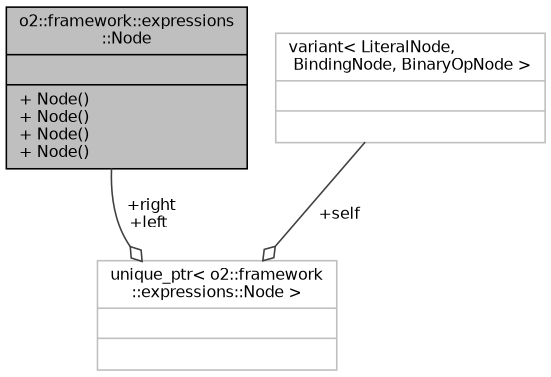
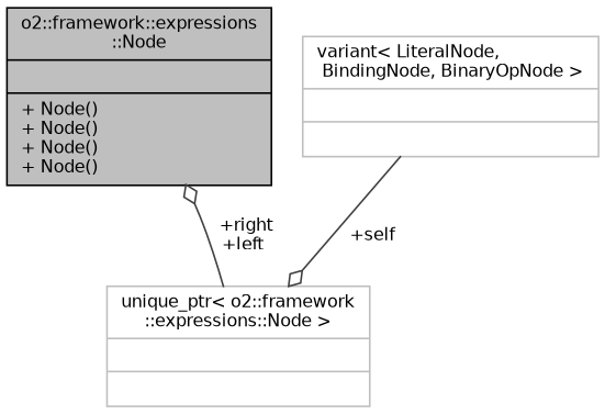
  digraph {
    node [color=grey75 fontname=Helvetica fontsize=10 shape=record]
    edge [arrowhead=odiamond color=grey25 fontname=Helvetica fontsize=10 labelfontname=Helvetica labelfontsize=10 style=solid]
    n1 [color=black fillcolor=grey75 fontcolor=black height=0.2 label="{o2::framework::expressions\l::Node\n||+ Node()\l+ Node()\l+ Node()\l+ Node()\l}" style=filled width=0.4]
    n2 [height=0.2 label="{unique_ptr\< o2::framework\l::expressions::Node \>\n||}" width=0.4]
    n3 [height=0.2 label="{variant\< LiteralNode,\l BindingNode, BinaryOpNode \>\n||}" width=0.4]
-   n1 -> n2 [label=" +right\n+left"]
+   n2 -> n1 [label=" +right\n+left"]
    n3 -> n2 [label=" +self"]
  }
